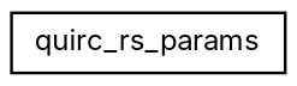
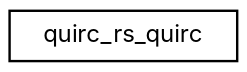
  digraph {
    rankdir=TB
    fontname=Inter
-   n1 [color=black fillcolor=white fontname=Inter fontsize=10 height=0.2 label=quirc_rs_params shape=record style=filled width=0.4]
+   n1 [color=black fillcolor=white fontname=Inter fontsize=10 height=0.2 label=quirc_rs_quirc shape=record style=filled width=0.4]
  }
